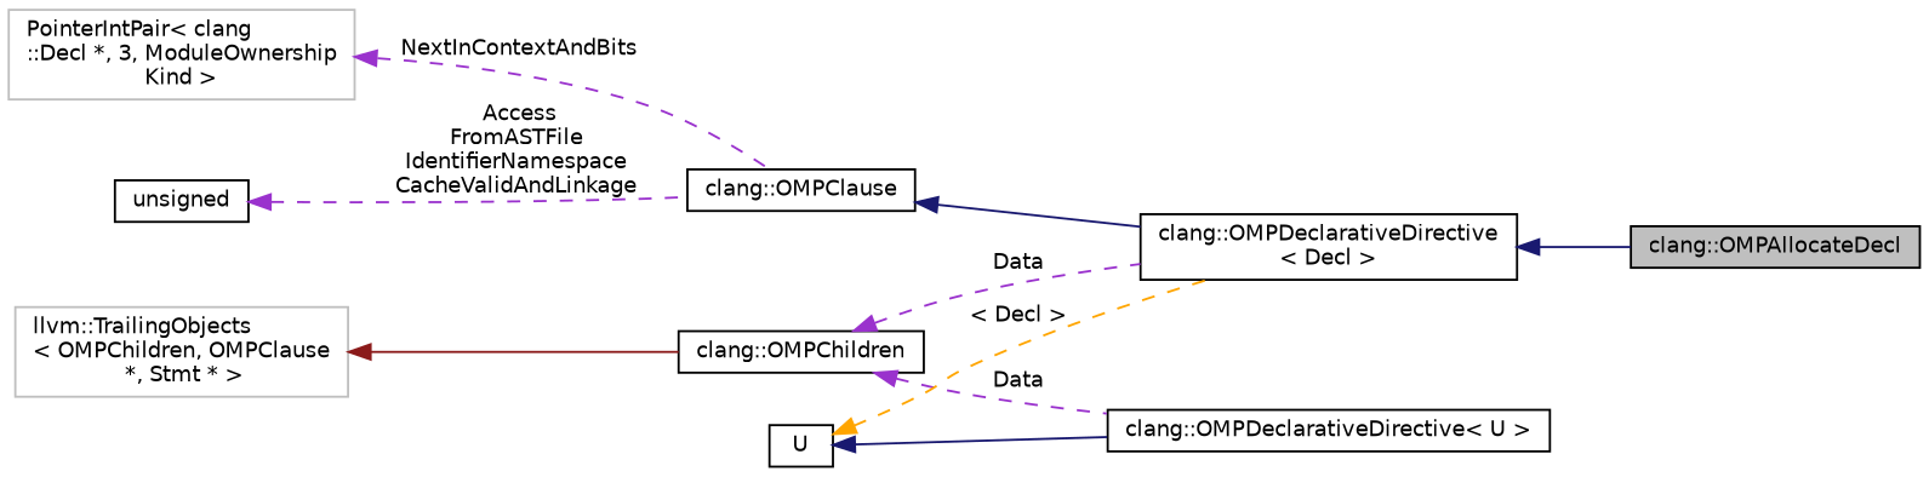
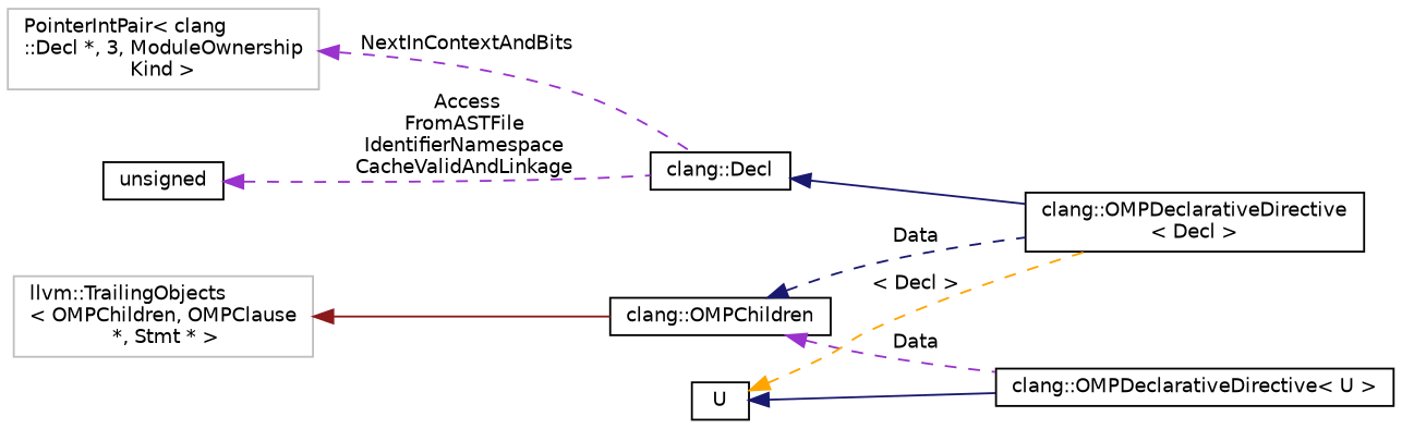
  digraph {
    rankdir=LR
    node [color=black fontname=Helvetica fontsize=10 shape=record]
    edge [color=darkorchid3 dir=back fontname=Helvetica fontsize=10 labelfontname=Helvetica labelfontsize=10 style=dashed]
-   n1 [fillcolor=grey75 fontcolor=black height=0.2 label="clang::OMPAllocateDecl" style=filled width=0.4]
    n2 [height=0.2 label="clang::OMPDeclarativeDirective\l\< Decl \>" width=0.4]
-   n3 [height=0.2 label="clang::OMPClause" width=0.4]
+   n3 [height=0.2 label="clang::Decl" width=0.4]
    n4 [color=grey75 height=0.2 label="PointerIntPair\< clang\l::Decl *, 3, ModuleOwnership\lKind \>" width=0.4]
    n5 [height=0.2 label=unsigned width=0.4]
    n6 [height=0.2 label="clang::OMPChildren" width=0.4]
    n7 [height=0.2 label="clang::OMPDeclarativeDirective\< U \>" width=0.4]
    n8 [color=grey75 height=0.2 label="llvm::TrailingObjects\l\< OMPChildren, OMPClause\l *, Stmt * \>" width=0.4]
    n9 [height=0.2 label=U width=0.4]
-   n2 -> n1 [color=midnightblue style=solid]
    n3 -> n2 [color=midnightblue style=solid]
    n4 -> n3 [label=" NextInContextAndBits"]
    n5 -> n3 [label=" Access\nFromASTFile\nIdentifierNamespace\nCacheValidAndLinkage"]
-   n6 -> n2 [label=" Data"]
+   n6 -> n2 [color=midnightblue label=" Data"]
    n6 -> n7 [label=" Data"]
    n8 -> n6 [color=firebrick4 style=solid]
    n9 -> n2 [color=orange label=" \< Decl \>"]
    n9 -> n7 [color=midnightblue style=solid]
  }
